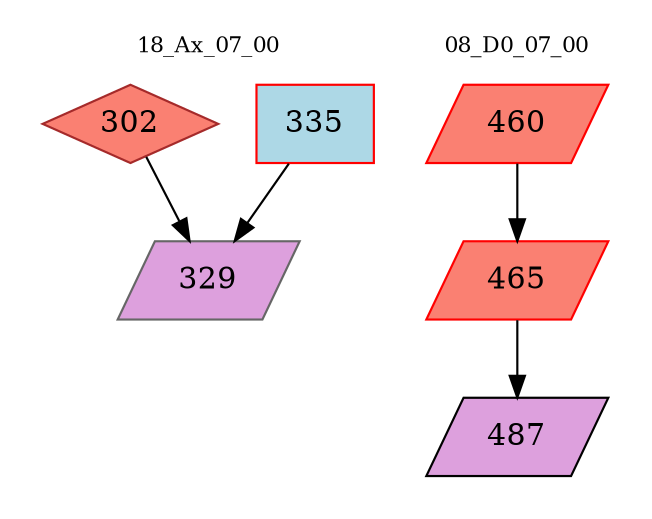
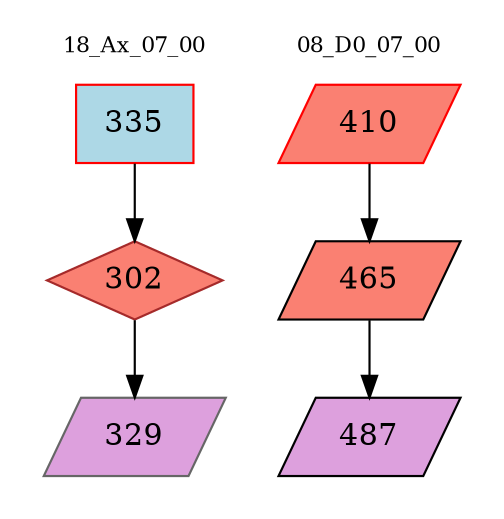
  digraph {
    node [color=red fillcolor=salmon shape=parallelogram style=filled]
    edge [color=black]
    n1 [fillcolor=lightblue label=335 shape=box]
    n2 [color=brown label=302 shape=diamond]
    n3 [color=gray40 fillcolor=plum label=329]
-   n4 [label=460]
-   n5 [label=465]
+   n4 [label=410]
+   n5 [color=black label=465]
    n6 [color=black fillcolor=plum label=487]
    subgraph cluster_1 {
      color=white
      fontsize=10
      label="18_Ax_07_00"
      n1
      n2
      n3
    }
    subgraph cluster_2 {
      color=white
      fontsize=10
      label="08_D0_07_00"
      n4
      n5
      n6
    }
-   n1 -> n3
+   n1 -> n2
    n2 -> n3
    n4 -> n5
    n5 -> n6
  }
